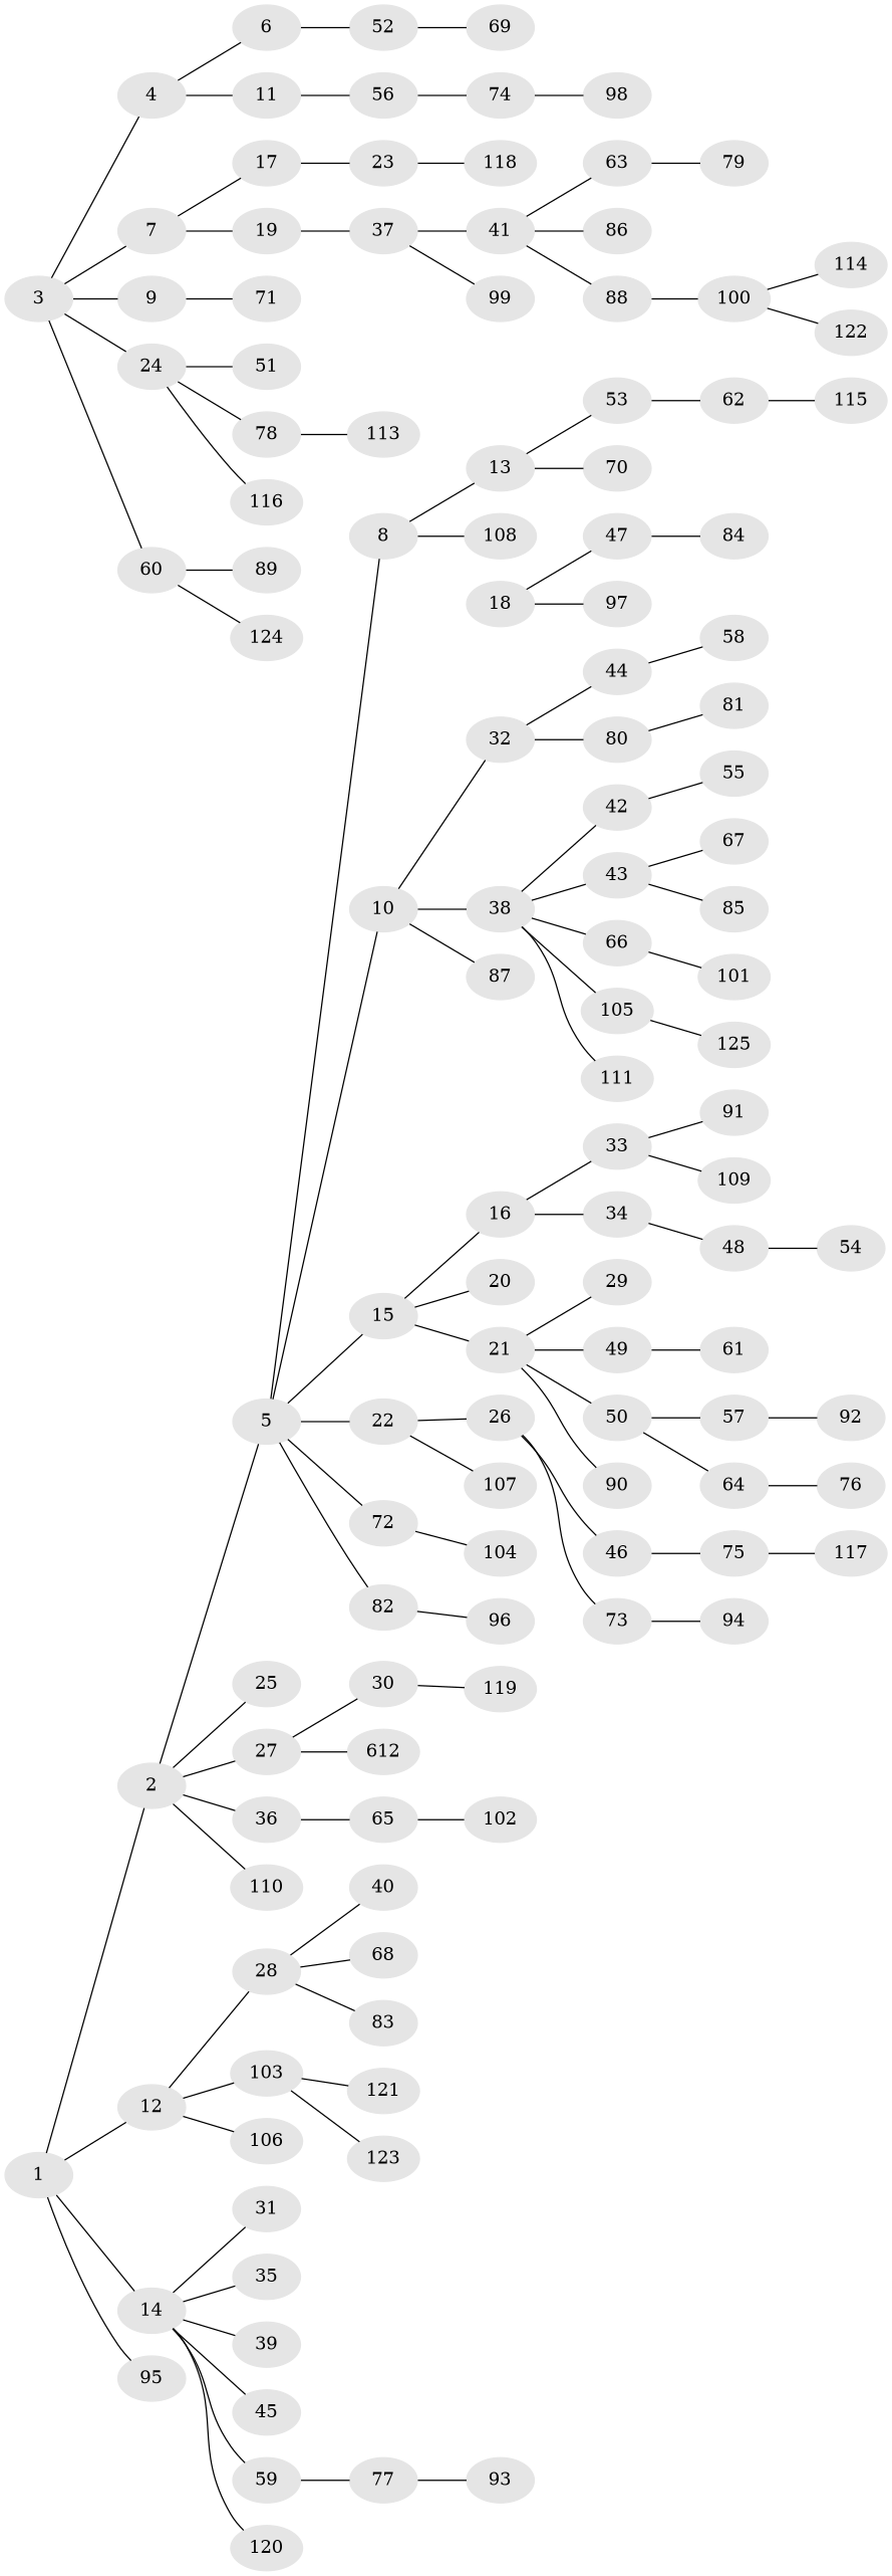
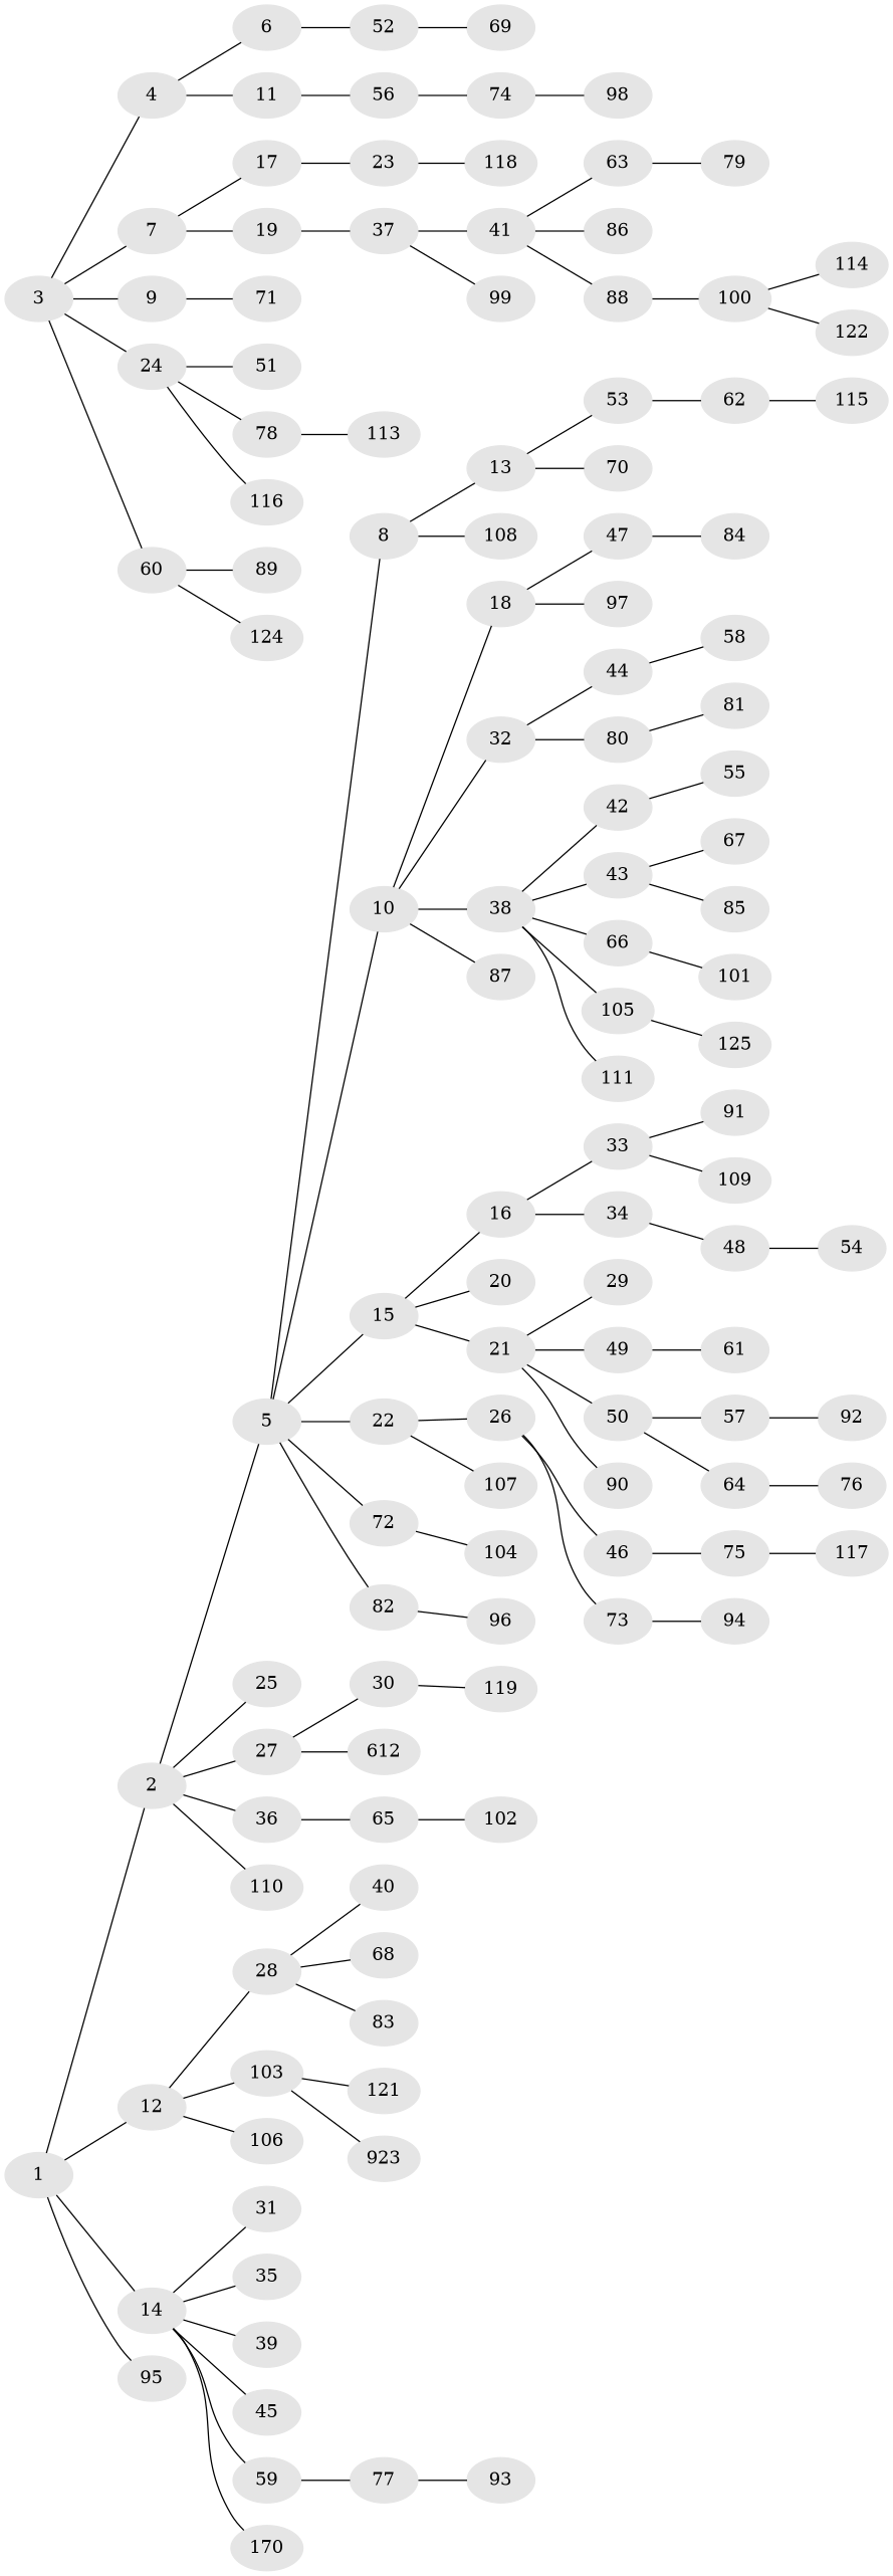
  graph {
    rankdir=LR
    node [color=gray90 style=filled]
    1
    2
    12
    14
    95
    5
    25
    27
    36
    110
    28
    103
    106
    31
    35
    39
    45
    59
-   120
+   120 [label=170]
    3
    4
    7
    9
    24
    60
    8
    10
    15
    22
    72
    82
    30
    n33 [label=612]
    65
    6
    11
    17
    19
    71
    51
    78
    116
    89
    124
    52
    56
    13
    108
    18
    32
    38
    87
    16
    20
    21
    26
    107
    104
    96
    69
    23
    37
    53
    70
    47
    97
    44
    80
    42
    43
    66
    105
    111
    74
    40
    68
    83
    121
-   123
+   123 [label=923]
    62
    77
    33
    34
    29
    49
    50
    90
    91
    109
    48
    118
    84
    41
    99
    61
    57
    64
    46
    73
    113
    75
    94
    119
    58
    81
    54
    102
    63
    86
    88
    55
    67
    85
    101
    125
    79
    100
    117
    92
    76
    115
    98
    93
    114
    122
    1 -- 2
    1 -- 12
    1 -- 14
    1 -- 95
    2 -- 5
    2 -- 25
    2 -- 27
    2 -- 36
    2 -- 110
    12 -- 28
    12 -- 103
    12 -- 106
    14 -- 31
    14 -- 35
    14 -- 39
    14 -- 45
    14 -- 59
    14 -- 120
    5 -- 8
    5 -- 10
    5 -- 15
    5 -- 22
    5 -- 72
    5 -- 82
    27 -- 30
    27 -- n33
    36 -- 65
    28 -- 40
    28 -- 68
    28 -- 83
    103 -- 121
    103 -- 123
    59 -- 77
    3 -- 4
    3 -- 7
    3 -- 9
    3 -- 24
    3 -- 60
    4 -- 6
    4 -- 11
    7 -- 17
    7 -- 19
    9 -- 71
    24 -- 51
    24 -- 78
    24 -- 116
    60 -- 89
    60 -- 124
    8 -- 13
    8 -- 108
+   10 -- 18
    10 -- 32
    10 -- 38
    10 -- 87
    15 -- 16
    15 -- 20
    15 -- 21
    22 -- 26
    22 -- 107
    72 -- 104
    82 -- 96
    30 -- 119
    65 -- 102
    6 -- 52
    11 -- 56
    17 -- 23
    19 -- 37
    78 -- 113
    52 -- 69
    56 -- 74
    13 -- 53
    13 -- 70
    18 -- 47
    18 -- 97
    32 -- 44
    32 -- 80
    38 -- 42
    38 -- 43
    38 -- 66
    38 -- 105
    38 -- 111
    16 -- 33
    16 -- 34
    21 -- 29
    21 -- 49
    21 -- 50
    21 -- 90
    26 -- 46
    26 -- 73
    23 -- 118
    37 -- 41
    37 -- 99
    53 -- 62
    47 -- 84
    44 -- 58
    80 -- 81
    42 -- 55
    43 -- 67
    43 -- 85
    66 -- 101
    105 -- 125
    74 -- 98
    62 -- 115
    77 -- 93
    33 -- 91
    33 -- 109
    34 -- 48
    49 -- 61
    50 -- 57
    50 -- 64
    48 -- 54
    41 -- 63
    41 -- 86
    41 -- 88
    57 -- 92
    64 -- 76
    46 -- 75
    73 -- 94
    75 -- 117
    63 -- 79
    88 -- 100
    100 -- 114
    100 -- 122
  }
